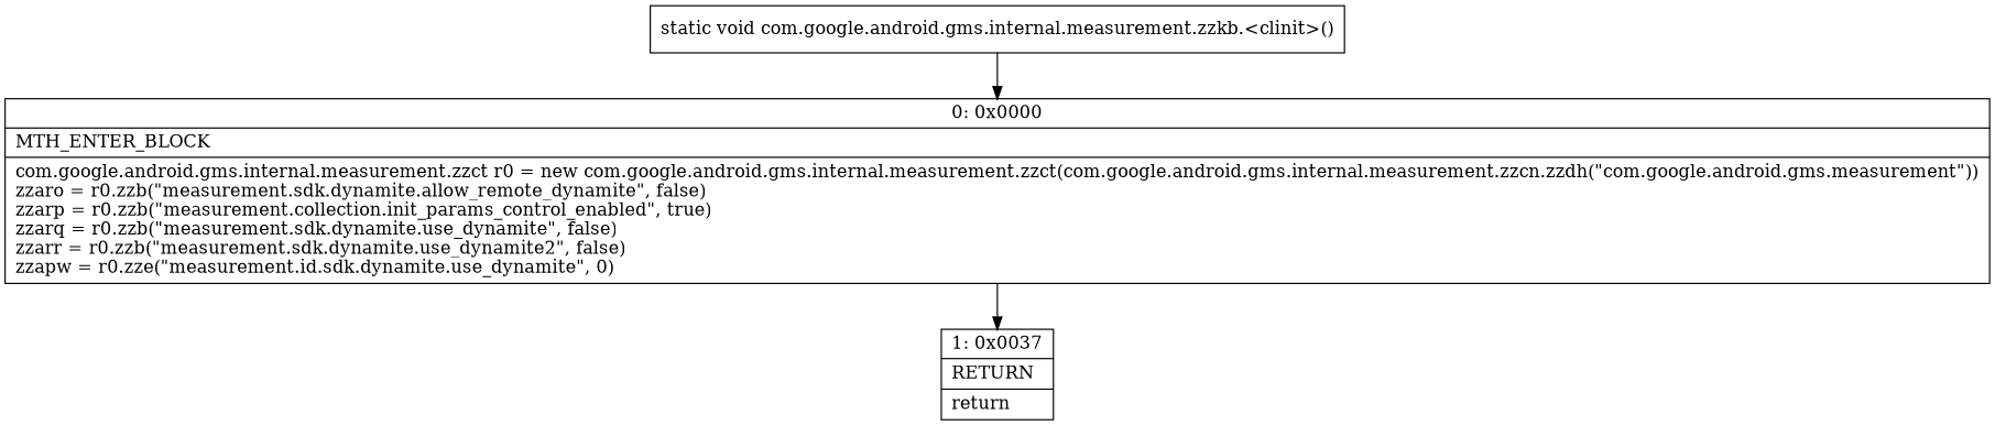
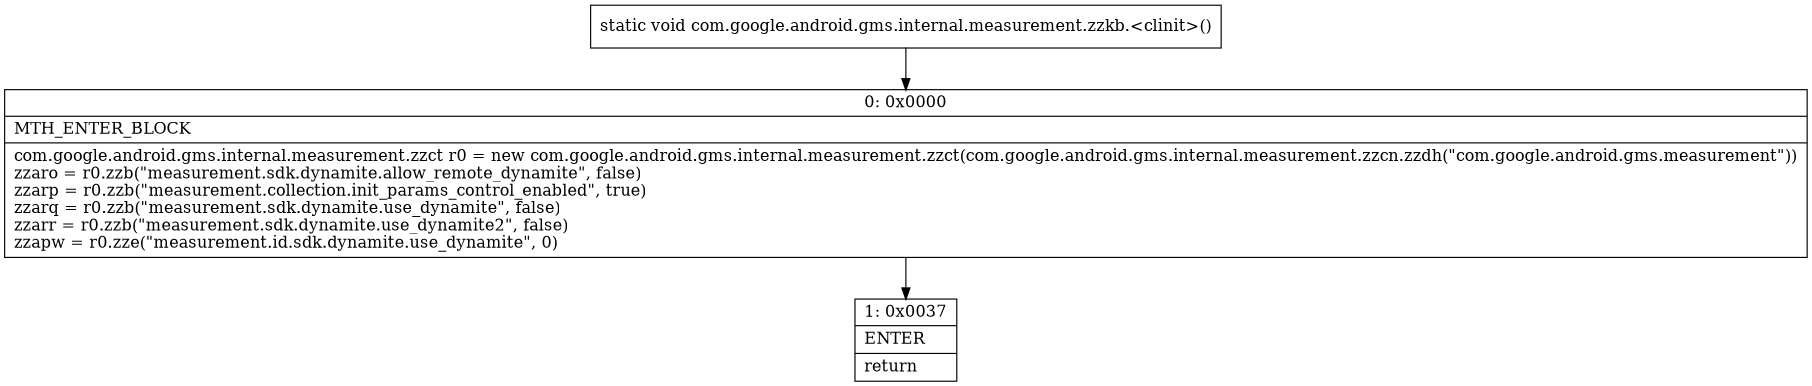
  digraph {
    node [shape=record]
    n1 [label="{0\:\ 0x0000|MTH_ENTER_BLOCK\l|com.google.android.gms.internal.measurement.zzct r0 = new com.google.android.gms.internal.measurement.zzct(com.google.android.gms.internal.measurement.zzcn.zzdh(\"com.google.android.gms.measurement\"))\lzzaro = r0.zzb(\"measurement.sdk.dynamite.allow_remote_dynamite\", false)\lzzarp = r0.zzb(\"measurement.collection.init_params_control_enabled\", true)\lzzarq = r0.zzb(\"measurement.sdk.dynamite.use_dynamite\", false)\lzzarr = r0.zzb(\"measurement.sdk.dynamite.use_dynamite2\", false)\lzzapw = r0.zze(\"measurement.id.sdk.dynamite.use_dynamite\", 0)\l}"]
-   n2 [label="{1\:\ 0x0037|RETURN\l|return\l}"]
+   n2 [label="{1\:\ 0x0037|ENTER\l|return\l}"]
    n3 [label="{static void com.google.android.gms.internal.measurement.zzkb.\<clinit\>() }"]
    n1 -> n2
    n3 -> n1
  }
